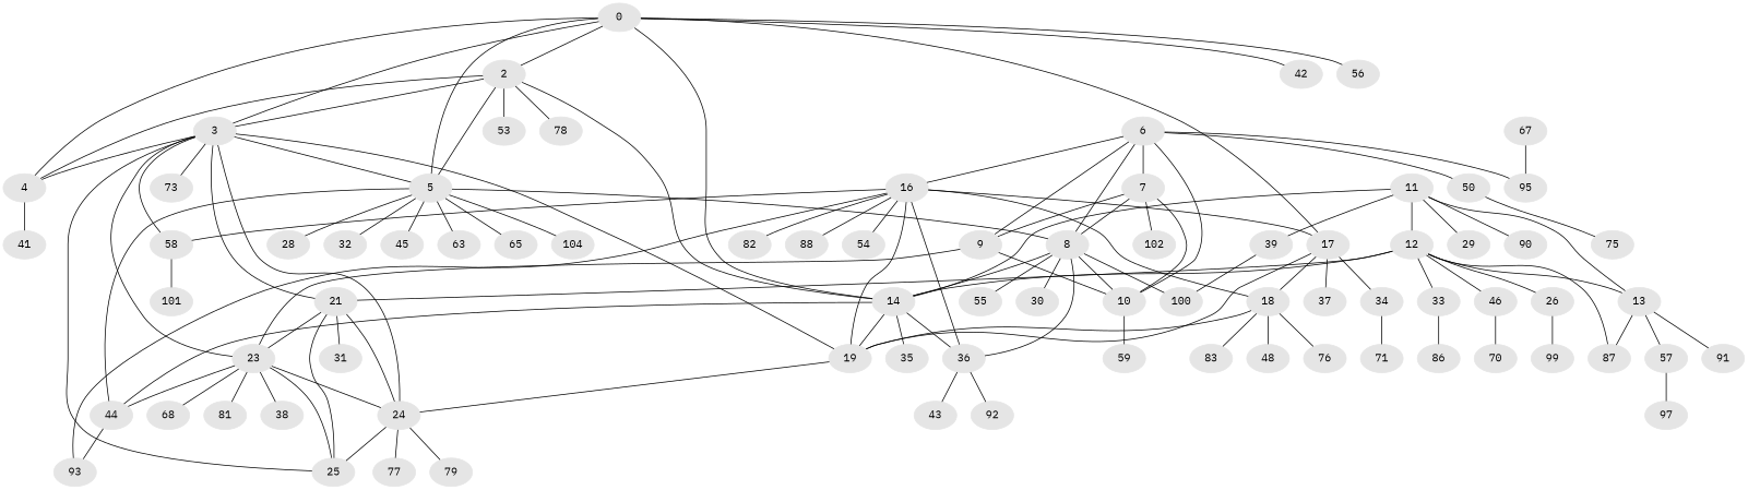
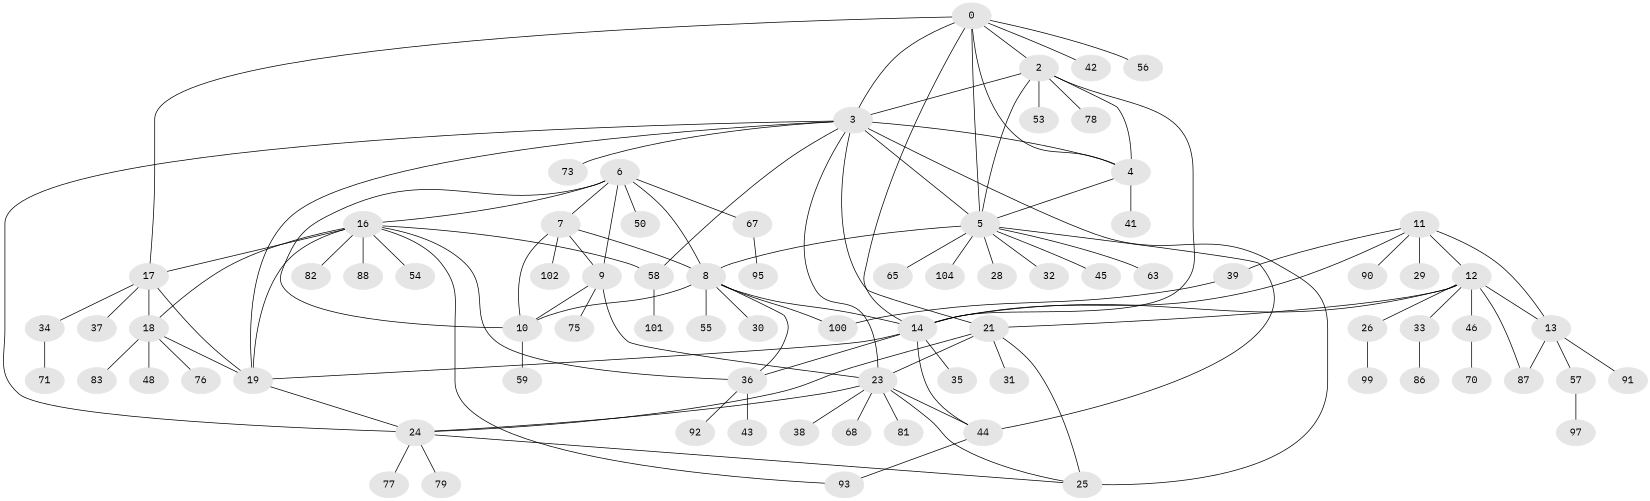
  graph {
    fontname="IBM Plex Mono"
    node [color=gray90 fontname="IBM Plex Mono" style=filled]
    edge [fontname="IBM Plex Mono"]
    n1 [label=0 super="+96"]
    2 [super="+66"]
    3 [super="+22"]
    4 [super="+62"]
    5 [super="+98"]
    14 [super="+72"]
    17 [super="+20"]
    42
    56
    53
    78
    19 [super="+103"]
    21 [super="+85"]
    23 [super="+27"]
    24 [super="+84"]
    25
    58
    73
    41
    8 [super="+49"]
    28
    32
    44 [super="+61"]
    45
    63
    65
    104
    36 [super="+47"]
    35
    18 [super="+69"]
    34
    37
    31
    38
    68
    81
    77
    79
    101
    10
    30
    55
    100
    93
    6 [super="+60"]
    7
    9 [super="+80"]
    16 [super="+51"]
    50
    67 [super="+94"]
    102
    75
    59
    54
    82
    88
    95
    43
    92
    11 [super="+52"]
    12 [super="+15"]
    13 [super="+40"]
    29
    39
    90
    26 [super="+89"]
    33
    46 [super="+64"]
    87
    57
    91
    99
    86
    70
    97
    48
    76
    83
    71
    n1 -- 2
    n1 -- 3
    n1 -- 4
    n1 -- 5
    n1 -- 14
    n1 -- 17
    n1 -- 42
    n1 -- 56
    2 -- 3
    2 -- 4
    2 -- 5
    2 -- 14
    2 -- 53
    2 -- 78
    3 -- 4
    3 -- 5
    3 -- 19
    3 -- 21
    3 -- 23
    3 -- 24
    3 -- 25
    3 -- 58
    3 -- 73
+   4 -- 5
    4 -- 41
    5 -- 8
    5 -- 28
    5 -- 32
    5 -- 44
    5 -- 45
    5 -- 63
    5 -- 65
    5 -- 104
    14 -- 19
    14 -- 44
    14 -- 36
    14 -- 35
    17 -- 19 [weight=2]
    17 -- 18 [weight=2]
    17 -- 34
    17 -- 37
    19 -- 24
    21 -- 23
    21 -- 24
    21 -- 25
    21 -- 31
    23 -- 24
    23 -- 25
    23 -- 44
    23 -- 38
    23 -- 68
    23 -- 81
    24 -- 25
    24 -- 77
    24 -- 79
    58 -- 101
    8 -- 14 [weight=3]
    8 -- 36
    8 -- 10
    8 -- 30
    8 -- 55
    8 -- 100
    44 -- 93
    36 -- 43
    36 -- 92
    18 -- 19
    18 -- 48
    18 -- 76
    18 -- 83
    34 -- 71
    10 -- 59
    6 -- 8
    6 -- 10
    6 -- 7
    6 -- 9
    6 -- 16
    6 -- 50
-   6 -- 95
+   6 -- 67
    7 -- 8
    7 -- 10
    7 -- 9
    7 -- 102
    9 -- 23
    9 -- 10
-   50 -- 75
+   9 -- 75
    16 -- 17 [weight=2]
    16 -- 19
    16 -- 58
    16 -- 36
    16 -- 18
    16 -- 93
    16 -- 54
    16 -- 82
    16 -- 88
    67 -- 95
    11 -- 14
    11 -- 12 [weight=2]
    11 -- 13
    11 -- 29
    11 -- 39
    11 -- 90
    12 -- 14 [weight=2]
    12 -- 21
    12 -- 13 [weight=2]
    12 -- 26
    12 -- 33
    12 -- 46
    12 -- 87
    13 -- 87
    13 -- 57
    13 -- 91
    39 -- 100
    26 -- 99
    33 -- 86
    46 -- 70
    57 -- 97
  }
